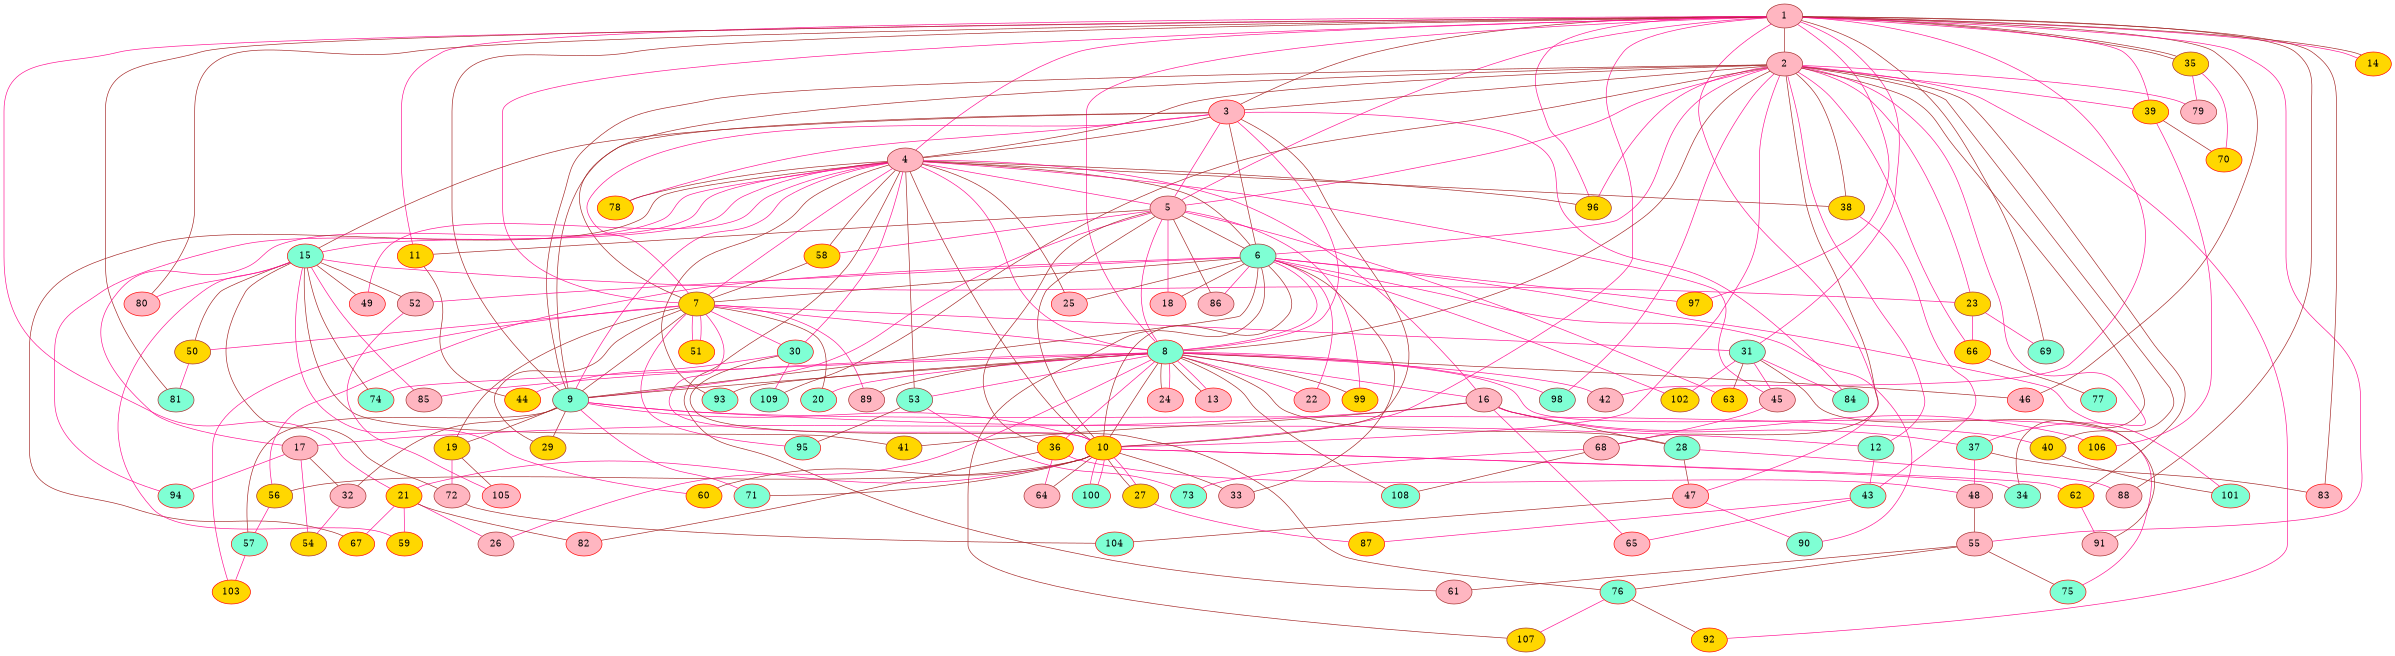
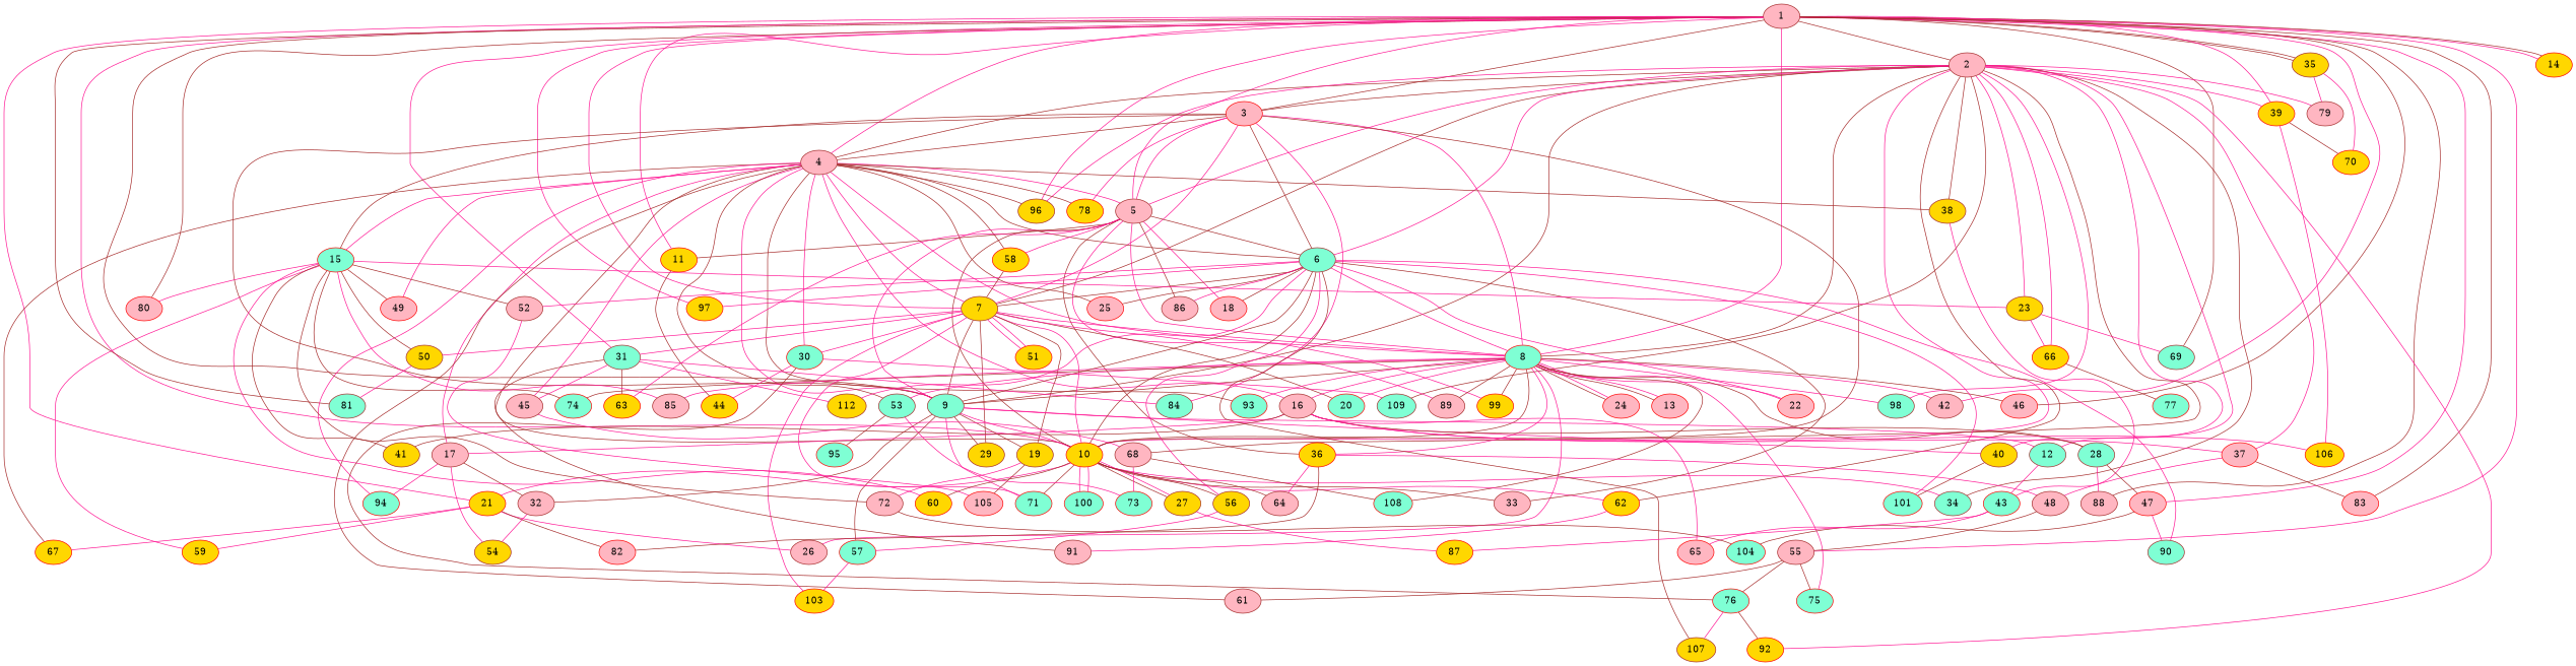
  graph {
    node [color=red fillcolor=lightpink style=filled]
    edge [color=deeppink]
    1 [color=brown]
    2 [color=brown]
    3
    4 [color=brown]
    5 [color=brown]
    7 [color=brown fillcolor=gold]
    8 [fillcolor=aquamarine]
    9 [color=brown fillcolor=aquamarine]
    10 [fillcolor=gold]
    11 [fillcolor=gold]
    14 [fillcolor=gold]
    21 [fillcolor=gold]
    31 [color=brown fillcolor=aquamarine]
    35 [color=brown fillcolor=gold]
    39 [fillcolor=gold]
    42 [color=brown]
    46
    47
    55 [color=brown]
    69 [color=brown fillcolor=aquamarine]
    80
    81 [color=brown fillcolor=aquamarine]
    83
    88 [color=brown]
    97 [fillcolor=gold]
    96 [color=brown fillcolor=gold]
    6 [color=brown fillcolor=aquamarine]
    12 [color=brown fillcolor=aquamarine]
    23 [color=brown fillcolor=gold]
    34 [color=brown fillcolor=aquamarine]
-   37 [fillcolor=aquamarine]
+   37
    38 [color=brown fillcolor=gold]
    40 [color=brown fillcolor=gold]
    62 [fillcolor=gold]
    66 [fillcolor=gold]
    68 [color=brown]
    79 [color=brown]
    92 [fillcolor=gold]
    98 [color=brown fillcolor=aquamarine]
    109 [color=brown fillcolor=aquamarine]
    15 [fillcolor=aquamarine]
    78 [fillcolor=gold]
    84 [color=brown fillcolor=aquamarine]
    16 [color=brown]
    17 [color=brown]
    25
    30 [fillcolor=aquamarine]
    45 [color=brown]
    49
    53 [color=brown fillcolor=aquamarine]
    58 [fillcolor=gold]
    61 [color=brown]
    67 [fillcolor=gold]
    93 [fillcolor=aquamarine]
    94 [fillcolor=aquamarine]
    18
    36 [fillcolor=gold]
    63 [fillcolor=gold]
    86 [color=brown]
    99 [fillcolor=gold]
    22
    33 [color=brown]
    52 [color=brown]
    56 [color=brown fillcolor=gold]
    90 [color=brown fillcolor=aquamarine]
    101 [fillcolor=aquamarine]
-   102 [color=brown fillcolor=gold]
+   102 [color=brown fillcolor=gold label=112]
    107 [color=brown fillcolor=gold]
    19 [color=brown fillcolor=gold]
    20 [fillcolor=aquamarine]
    29 [color=brown fillcolor=gold]
    50 [color=brown fillcolor=gold]
    51 [fillcolor=gold]
    89 [color=brown]
    95 [fillcolor=aquamarine]
    103 [fillcolor=gold]
    13
    24
    26 [color=brown]
    28 [color=brown fillcolor=aquamarine]
    74 [fillcolor=aquamarine]
    75 [fillcolor=aquamarine]
    85 [color=brown]
    108 [fillcolor=aquamarine]
    32 [color=brown]
    57 [fillcolor=aquamarine]
    71 [fillcolor=aquamarine]
    27 [color=brown fillcolor=gold]
    60 [fillcolor=gold]
    64 [color=brown]
    100 [fillcolor=aquamarine]
    44 [fillcolor=gold]
    59 [fillcolor=gold]
    82
    91 [color=brown]
    70 [fillcolor=gold]
    106 [fillcolor=gold]
    104 [fillcolor=aquamarine]
    76 [fillcolor=aquamarine]
    43 [fillcolor=aquamarine]
    48 [color=brown]
    77 [fillcolor=aquamarine]
    73 [fillcolor=aquamarine]
    41 [color=brown fillcolor=gold]
    72 [color=brown]
    65
    54 [color=brown fillcolor=gold]
    105
    87 [fillcolor=gold]
    1 -- 2 [color=brown]
    1 -- 3 [color=brown]
    1 -- 4
    1 -- 5
    1 -- 7
    1 -- 8
    1 -- 9 [color=brown]
    1 -- 10
    1 -- 11
    1 -- 14
    1 -- 14 [color=brown]
    1 -- 21
    1 -- 31
    1 -- 35 [color=brown]
    1 -- 35 [color=brown]
    1 -- 39
    1 -- 42
    1 -- 46 [color=brown]
    1 -- 47
    1 -- 55
    1 -- 69 [color=brown]
    1 -- 80 [color=brown]
    1 -- 81 [color=brown]
    1 -- 83 [color=brown]
    1 -- 88 [color=brown]
    1 -- 97
    1 -- 96
    2 -- 3 [color=brown]
    2 -- 4 [color=brown]
    2 -- 5
    2 -- 7 [color=brown]
    2 -- 8 [color=brown]
    2 -- 9 [color=brown]
    2 -- 10
    2 -- 39
    2 -- 96
    2 -- 6
    2 -- 12
    2 -- 23
    2 -- 34 [color=brown]
    2 -- 37
    2 -- 38 [color=brown]
-   2 -- 40 [color=brown]
+   2 -- 40
    2 -- 62 [color=brown]
    2 -- 66
    2 -- 68 [color=brown]
    2 -- 79
    2 -- 92
    2 -- 98
    2 -- 109 [color=brown]
    3 -- 4 [color=brown]
    3 -- 5
    3 -- 7
    3 -- 8
    3 -- 9 [color=brown]
    3 -- 10 [color=brown]
    3 -- 6 [color=brown]
    3 -- 15 [color=brown]
    3 -- 78
    3 -- 84
    4 -- 5
    4 -- 7
    4 -- 8
    4 -- 9
    4 -- 10 [color=brown]
    4 -- 96 [color=brown]
    4 -- 6 [color=brown]
    4 -- 38 [color=brown]
    4 -- 15
    4 -- 78 [color=brown]
    4 -- 16
    4 -- 17
    4 -- 25 [color=brown]
    4 -- 30
    4 -- 45
    4 -- 49
    4 -- 53 [color=brown]
    4 -- 58 [color=brown]
    4 -- 61 [color=brown]
    4 -- 67 [color=brown]
    4 -- 93 [color=brown]
    4 -- 94
    5 -- 8
    5 -- 9
    5 -- 10 [color=brown]
    5 -- 11 [color=brown]
    5 -- 6 [color=brown]
    5 -- 58
    5 -- 18
    5 -- 36 [color=brown]
    5 -- 63
    5 -- 86 [color=brown]
    5 -- 99
    7 -- 8
    7 -- 9 [color=brown]
    7 -- 10
    7 -- 31
    7 -- 30
    7 -- 19 [color=brown]
    7 -- 20 [color=brown]
    7 -- 29 [color=brown]
    7 -- 50
    7 -- 51
    7 -- 51
    7 -- 89
-   7 -- 95
+   7 -- 71
    7 -- 103
    8 -- 9 [color=brown]
    8 -- 10 [color=brown]
    8 -- 42
    8 -- 46 [color=brown]
    8 -- 98
    8 -- 16
    8 -- 53
-   8 -- 93 [color=brown]
+   8 -- 93
    8 -- 36
    8 -- 99 [color=brown]
    8 -- 22
    8 -- 20
    8 -- 89 [color=brown]
    8 -- 13 [color=brown]
    8 -- 13
    8 -- 24 [color=brown]
    8 -- 24
    8 -- 26
    8 -- 28 [color=brown]
-   8 -- 74
+   8 -- 74 [color=brown]
    8 -- 75
    8 -- 85
    8 -- 108 [color=brown]
    9 -- 10
    9 -- 12
    9 -- 40
    9 -- 19 [color=brown]
    9 -- 29 [color=brown]
    9 -- 32 [color=brown]
    9 -- 57 [color=brown]
    9 -- 71
    10 -- 21
    10 -- 34
    10 -- 62
    10 -- 33 [color=brown]
    10 -- 56 [color=brown]
    10 -- 71 [color=brown]
    10 -- 27 [color=brown]
    10 -- 27
    10 -- 60 [color=brown]
    10 -- 64 [color=brown]
    10 -- 100
    10 -- 100
    11 -- 44 [color=brown]
    21 -- 67
    21 -- 26
    21 -- 59
    21 -- 82 [color=brown]
    31 -- 84
    31 -- 45
    31 -- 63 [color=brown]
    31 -- 102
    31 -- 91 [color=brown]
    35 -- 79
    35 -- 70
    39 -- 70 [color=brown]
    39 -- 106
    47 -- 90
    47 -- 104 [color=brown]
    55 -- 61 [color=brown]
    55 -- 75 [color=brown]
    55 -- 76 [color=brown]
    6 -- 7 [color=brown]
    6 -- 8
    6 -- 9 [color=brown]
    6 -- 10 [color=brown]
    6 -- 97
    6 -- 25 [color=brown]
    6 -- 18 [color=brown]
    6 -- 86
    6 -- 22
    6 -- 33 [color=brown]
    6 -- 52
    6 -- 56
    6 -- 90
    6 -- 101
    6 -- 102
    6 -- 107 [color=brown]
    12 -- 43
    23 -- 69
    23 -- 66
    37 -- 83 [color=brown]
    37 -- 48
    38 -- 43
    40 -- 101 [color=brown]
    62 -- 91
    66 -- 77 [color=brown]
    68 -- 108 [color=brown]
    68 -- 73
    15 -- 80
    15 -- 23
    15 -- 49 [color=brown]
    15 -- 52 [color=brown]
    15 -- 50 [color=brown]
    15 -- 74 [color=brown]
    15 -- 85
    15 -- 60
    15 -- 59
    15 -- 41 [color=brown]
    15 -- 72 [color=brown]
    16 -- 37
    16 -- 17
    16 -- 28 [color=brown]
    16 -- 106
    16 -- 41 [color=brown]
    16 -- 65
    17 -- 94
    17 -- 32 [color=brown]
    17 -- 54
    30 -- 109
    30 -- 44
    30 -- 76 [color=brown]
    45 -- 68
    53 -- 95 [color=brown]
    53 -- 73
    58 -- 7 [color=brown]
    36 -- 64
    36 -- 82 [color=brown]
    36 -- 48
    52 -- 105
    56 -- 57
    19 -- 72
    19 -- 105 [color=brown]
    50 -- 81
    28 -- 47 [color=brown]
    28 -- 88
    32 -- 54
    57 -- 103
    27 -- 87
    76 -- 92 [color=brown]
    76 -- 107
    43 -- 65
    43 -- 87
    48 -- 55 [color=brown]
    72 -- 104 [color=brown]
  }
